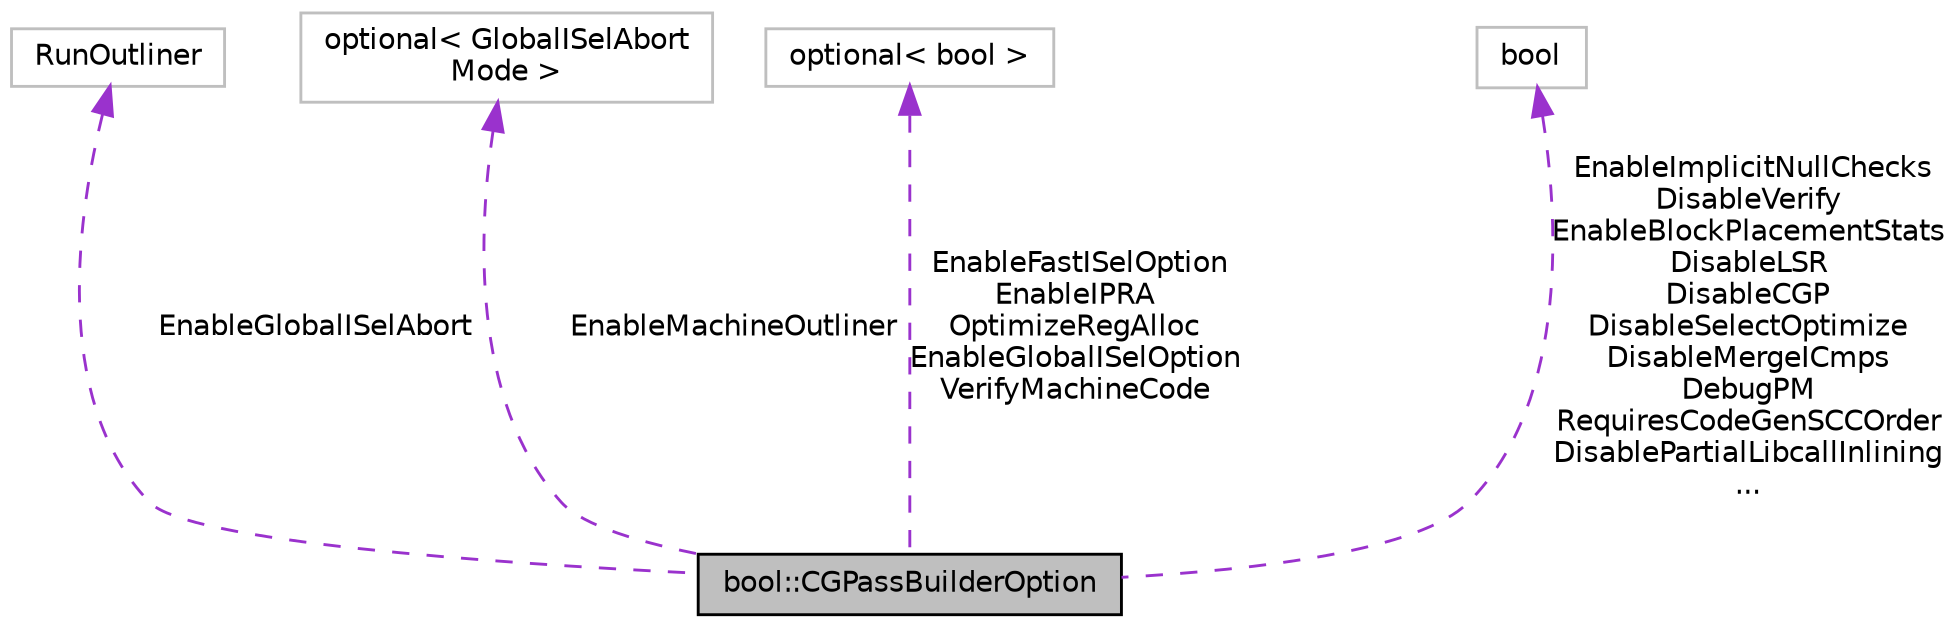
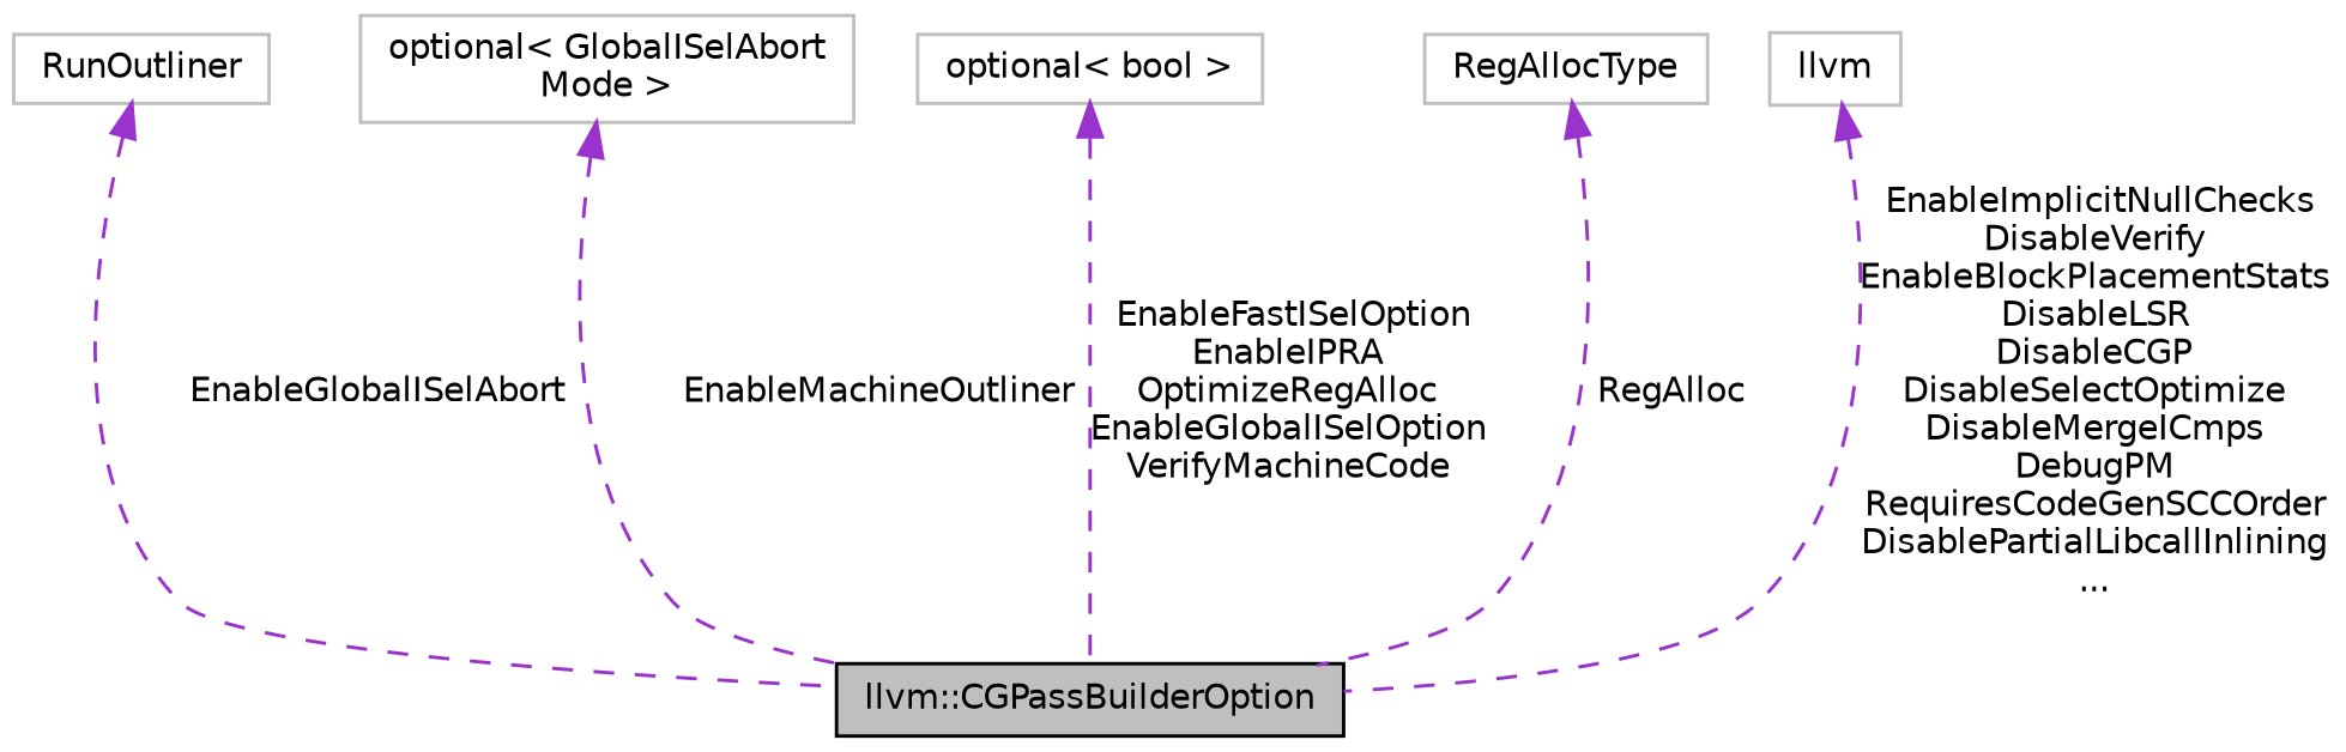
  digraph {
    node [color=grey75 fontname=Helvetica fontsize=10 shape=record]
    edge [color=darkorchid3 dir=back fontname=Helvetica fontsize=10 labelfontname=Helvetica labelfontsize=10 style=dashed]
-   n1 [color=black fillcolor=grey75 fontcolor=black height=0.2 label="bool::CGPassBuilderOption" style=filled width=0.4]
+   n1 [color=black fillcolor=grey75 fontcolor=black height=0.2 label="llvm::CGPassBuilderOption" style=filled width=0.4]
    n2 [height=0.2 label=RunOutliner width=0.4]
    n3 [height=0.2 label="optional\< GlobalISelAbort\lMode \>" width=0.4]
    n4 [height=0.2 label="optional\< bool \>" width=0.4]
-   n6 [height=0.2 label=bool width=0.4]
+   n5 [height=0.2 label=RegAllocType width=0.4]
+   n6 [height=0.2 label=llvm width=0.4]
    n2 -> n1 [label=" EnableGlobalISelAbort"]
    n3 -> n1 [label=" EnableMachineOutliner"]
    n4 -> n1 [label=" EnableFastISelOption\nEnableIPRA\nOptimizeRegAlloc\nEnableGlobalISelOption\nVerifyMachineCode"]
+   n5 -> n1 [label=" RegAlloc"]
    n6 -> n1 [label=" EnableImplicitNullChecks\nDisableVerify\nEnableBlockPlacementStats\nDisableLSR\nDisableCGP\nDisableSelectOptimize\nDisableMergeICmps\nDebugPM\nRequiresCodeGenSCCOrder\nDisablePartialLibcallInlining\n..."]
  }
